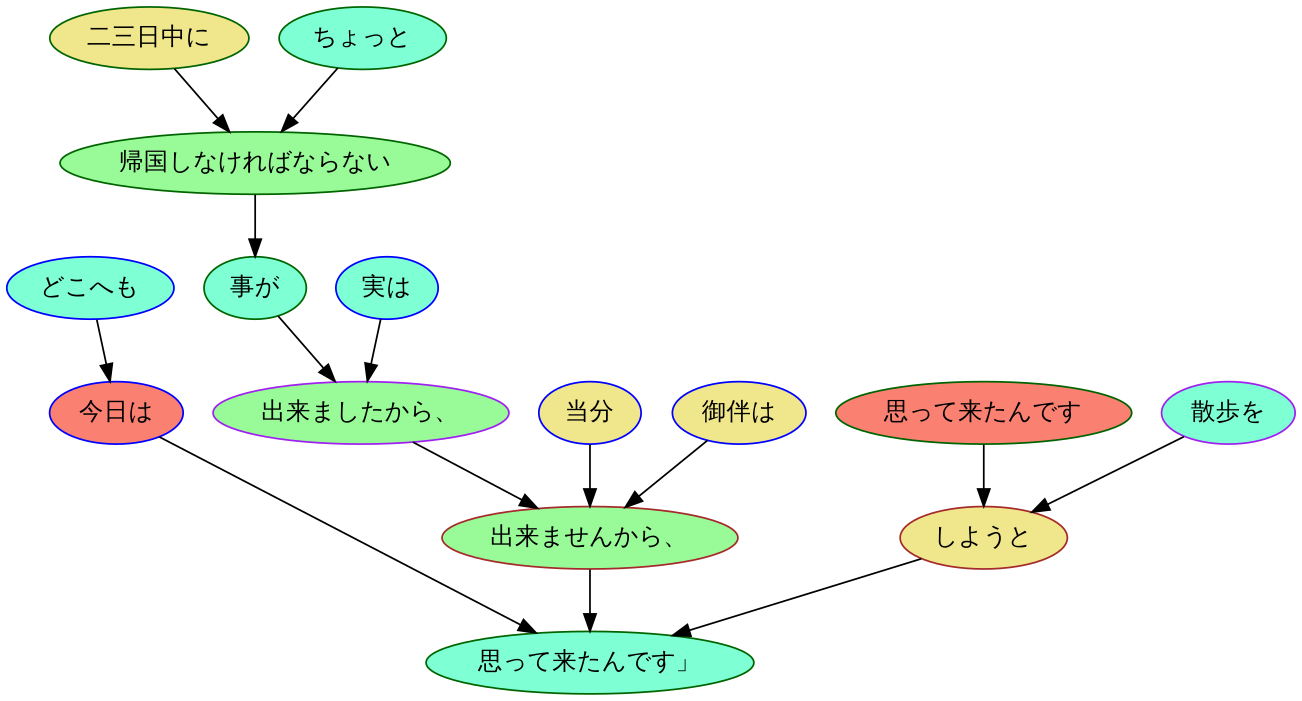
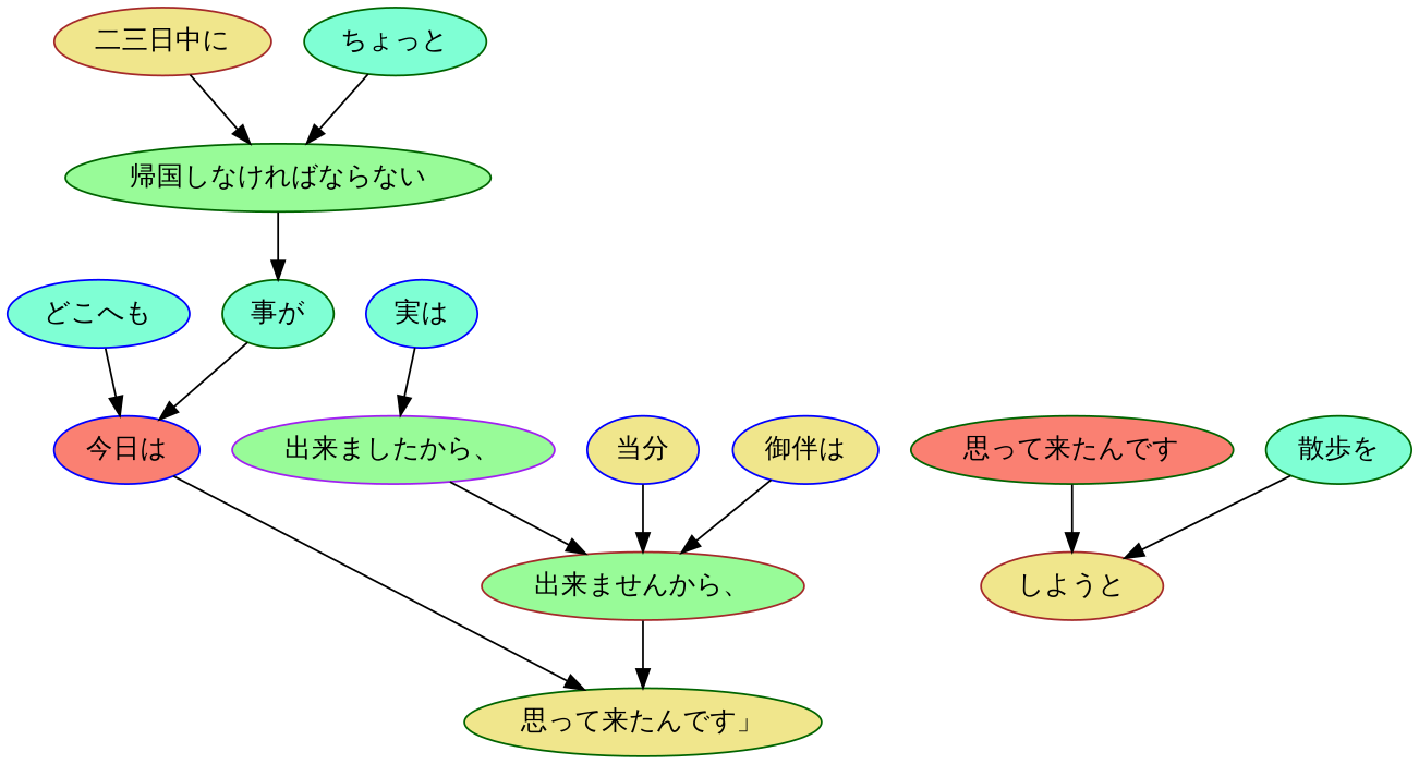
  digraph {
    node [color=blue fillcolor=aquamarine style=filled]
    n1 [label="実は"]
    n2 [color=purple fillcolor=palegreen label="出来ましたから、"]
    n3 [color=brown fillcolor=palegreen label="出来ませんから、"]
-   n4 [color=darkgreen fillcolor=khaki label="二三日中に"]
+   n4 [color=brown fillcolor=khaki label="二三日中に"]
    n5 [color=darkgreen fillcolor=palegreen label="帰国しなければならない"]
    n6 [color=darkgreen label="事が"]
    n7 [color=darkgreen label="ちょっと"]
-   n8 [color=darkgreen label="思って来たんです」"]
+   n8 [color=darkgreen fillcolor=khaki label="思って来たんです」"]
    n9 [fillcolor=khaki label="当分"]
    n10 [label="どこへも"]
    n11 [fillcolor=salmon label="今日は"]
    n12 [fillcolor=khaki label="御伴は"]
    n13 [color=darkgreen fillcolor=salmon label="思って来たんです"]
    n14 [color=brown fillcolor=khaki label="しようと"]
-   n15 [color=purple label="散歩を"]
+   n15 [color=darkgreen label="散歩を"]
    n1 -> n2
    n2 -> n3
    n3 -> n8
    n4 -> n5
    n5 -> n6
-   n6 -> n2
+   n6 -> n11
    n7 -> n5
    n9 -> n3
    n10 -> n11
    n11 -> n8
    n12 -> n3
    n13 -> n14
-   n14 -> n8
    n15 -> n14
  }
